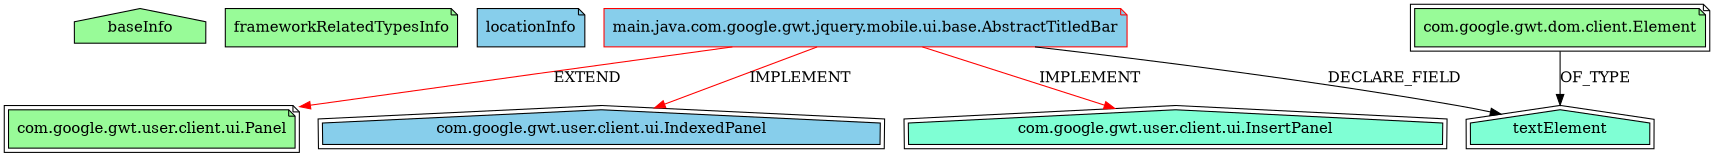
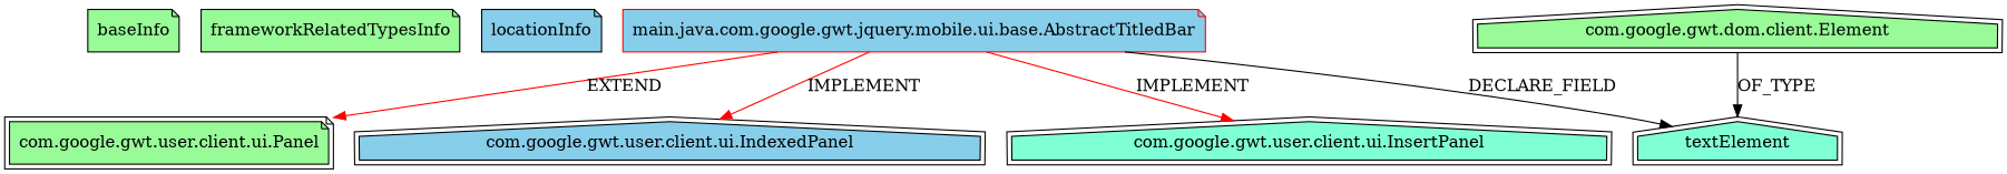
  digraph {
    node [fillcolor=palegreen shape=house style=filled isFrameworkType=true peripheries=2]
    edge [color=red]
-   baseInfo [category=extension_graph graphId=3198 isAnonymous=false possibleRelation=false isFrameworkType="" peripheries=""]
+   baseInfo [category=extension_graph graphId=3198 isAnonymous=false possibleRelation=false shape=note isFrameworkType="" peripheries=""]
    frameworkRelatedTypesInfo [0="com.google.gwt.user.client.ui.Panel" 1="com.google.gwt.user.client.ui.IndexedPanel" 2="com.google.gwt.user.client.ui.InsertPanel" shape=note isFrameworkType="" peripheries=""]
    locationInfo [contextSignature=AbstractTitledBar filePath="/jhudson8-gwt-jquery-ui/gwt-jquery-ui-master/core/gwt-jquery-ui-mobile/src/main/java/com/google/gwt/jquery/mobile/ui/base/AbstractTitledBar.java" fillcolor=skyblue graphId=3198 projectName="jhudson8-gwt-jquery-ui" shape=note isFrameworkType="" peripheries=""]
    n4 [color=red fillcolor=skyblue isFrameworkType=false label="main.java.com.google.gwt.jquery.mobile.ui.base.AbstractTitledBar" shape=note vertexType=ROOT_CLIENT_CLASS_DECLARATION peripheries=""]
    n5 [label="com.google.gwt.user.client.ui.Panel" shape=note vertexType=FRAMEWORK_CLASS_TYPE]
    n6 [fillcolor=skyblue label="com.google.gwt.user.client.ui.IndexedPanel" vertexType=FRAMEWORK_INTERFACE_TYPE]
    n7 [fillcolor=aquamarine label="com.google.gwt.user.client.ui.InsertPanel" vertexType=FRAMEWORK_INTERFACE_TYPE]
    n8 [fillcolor=aquamarine label=textElement vertexType=FIELD_DECLARATION]
-   n9 [label="com.google.gwt.dom.client.Element" shape=note vertexType=FRAMEWORK_CLASS_TYPE]
+   n9 [label="com.google.gwt.dom.client.Element" vertexType=FRAMEWORK_CLASS_TYPE]
    n4 -> n5 [label=EXTEND]
    n4 -> n6 [label=IMPLEMENT]
    n4 -> n7 [label=IMPLEMENT]
    n4 -> n8 [label=DECLARE_FIELD color=""]
    n9 -> n8 [label=OF_TYPE color=""]
  }
